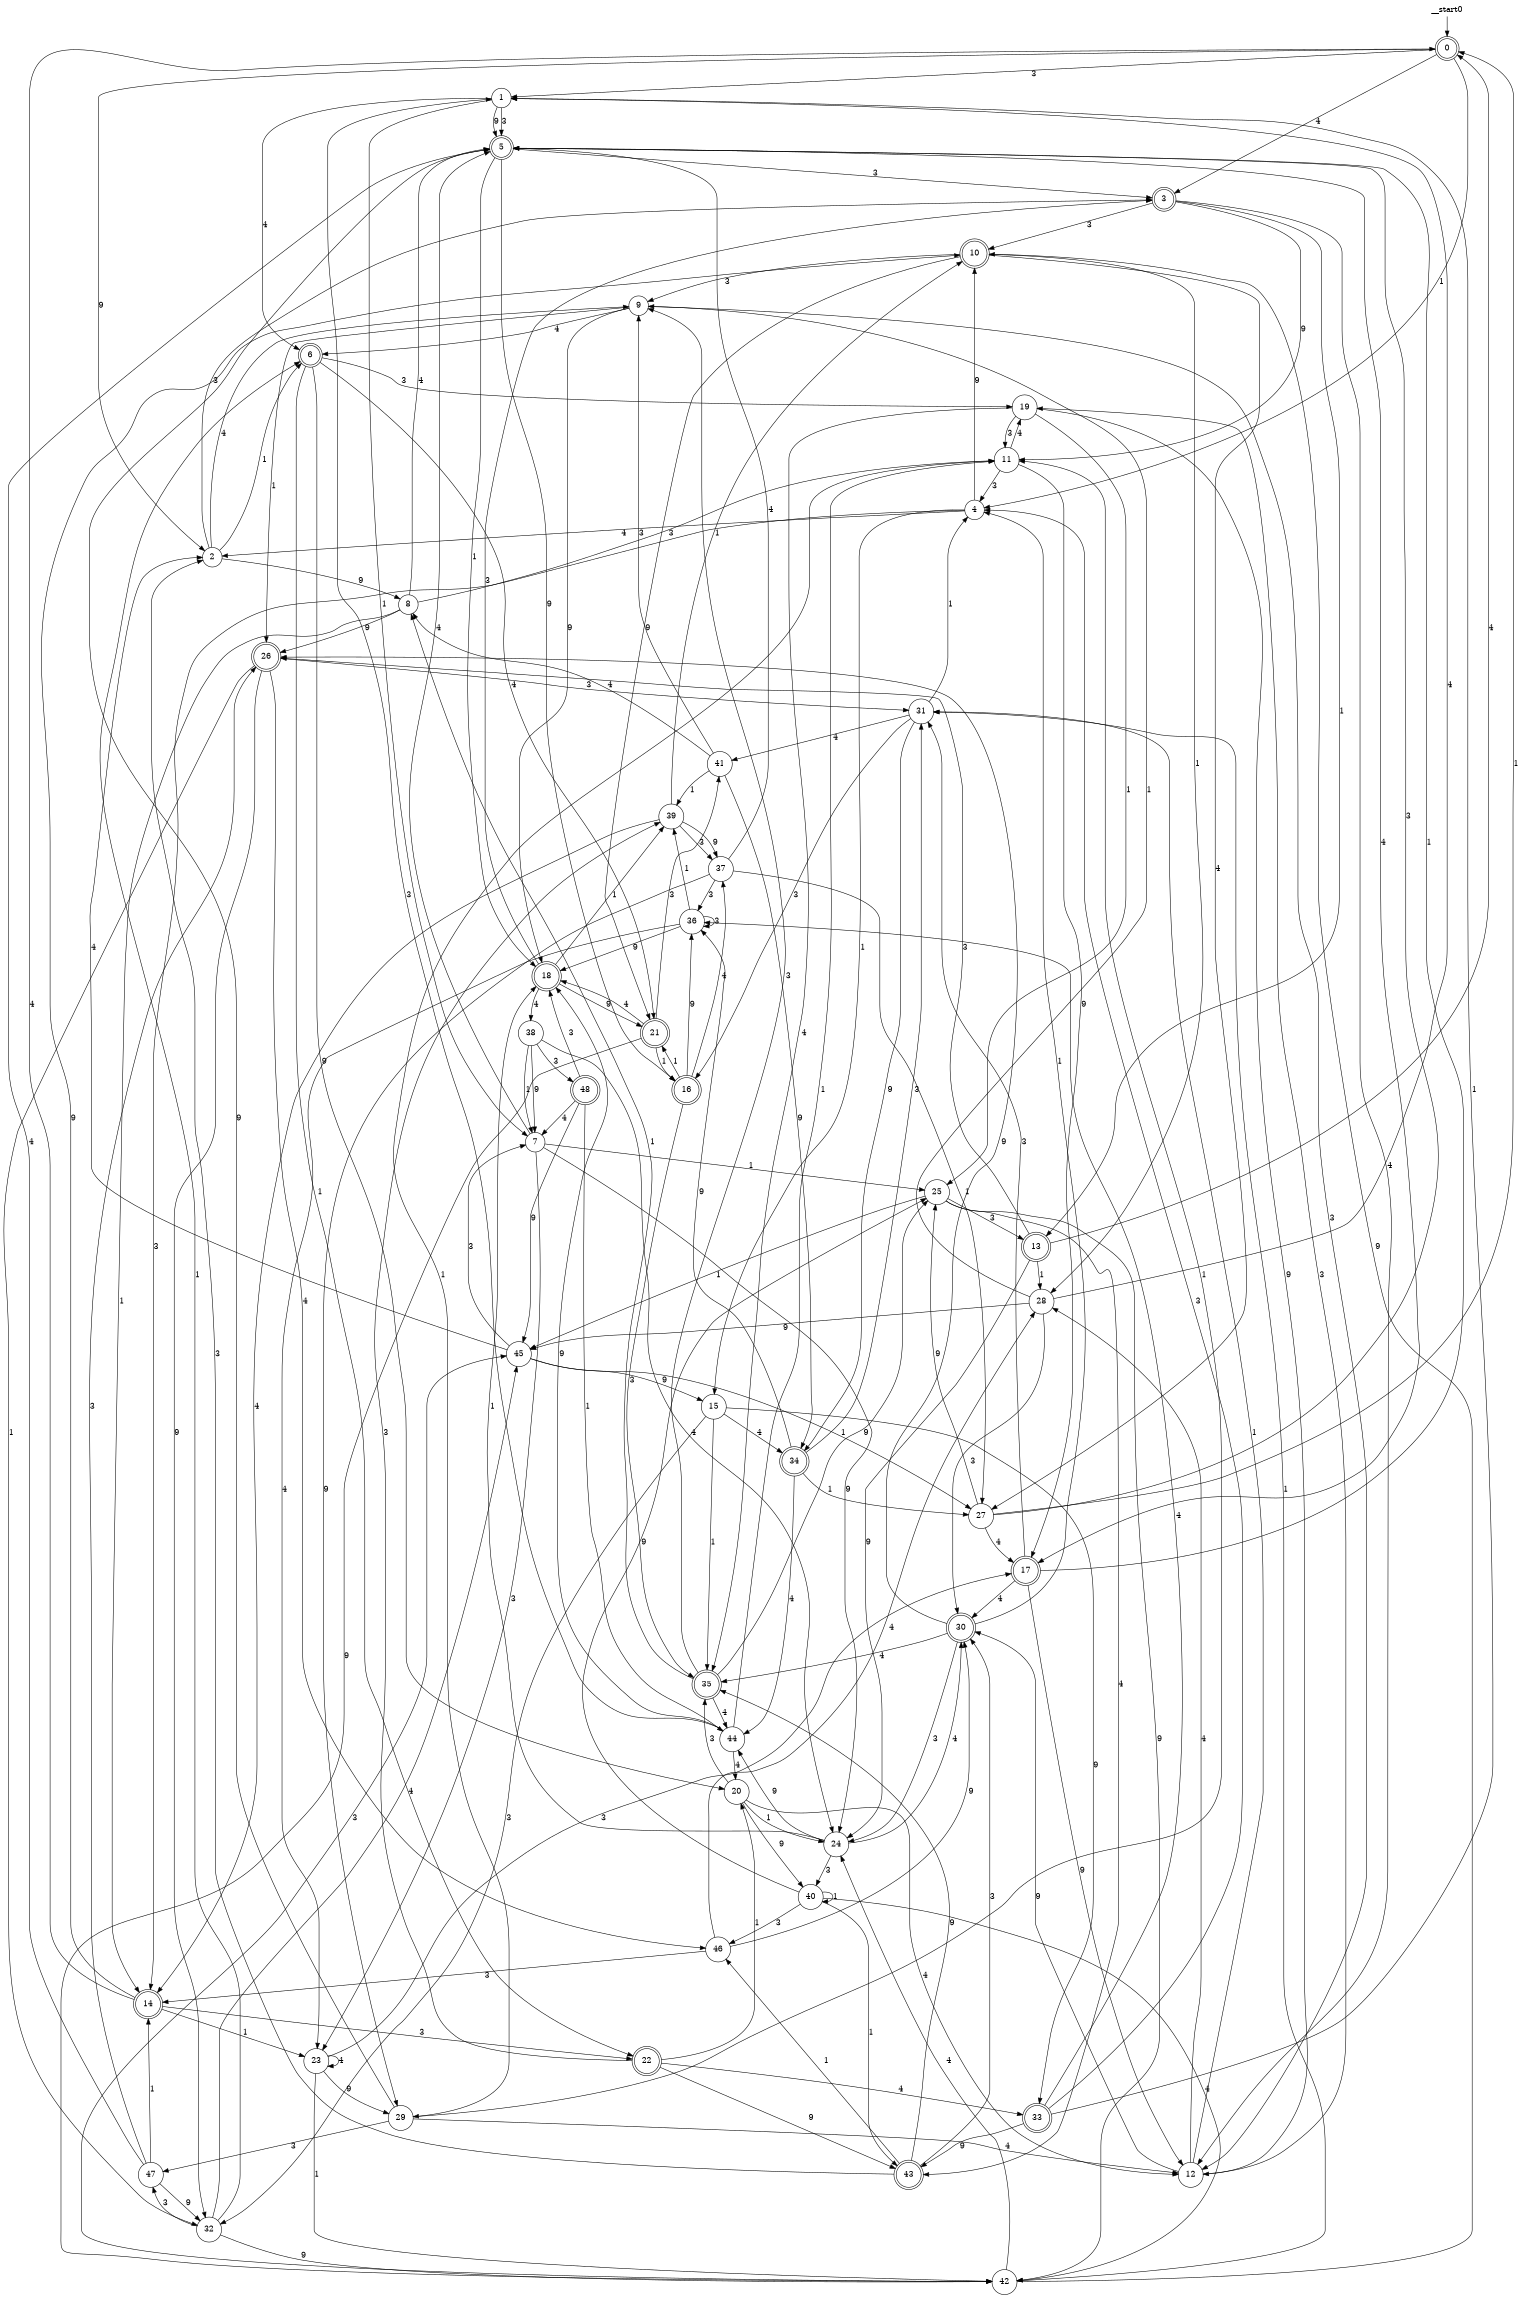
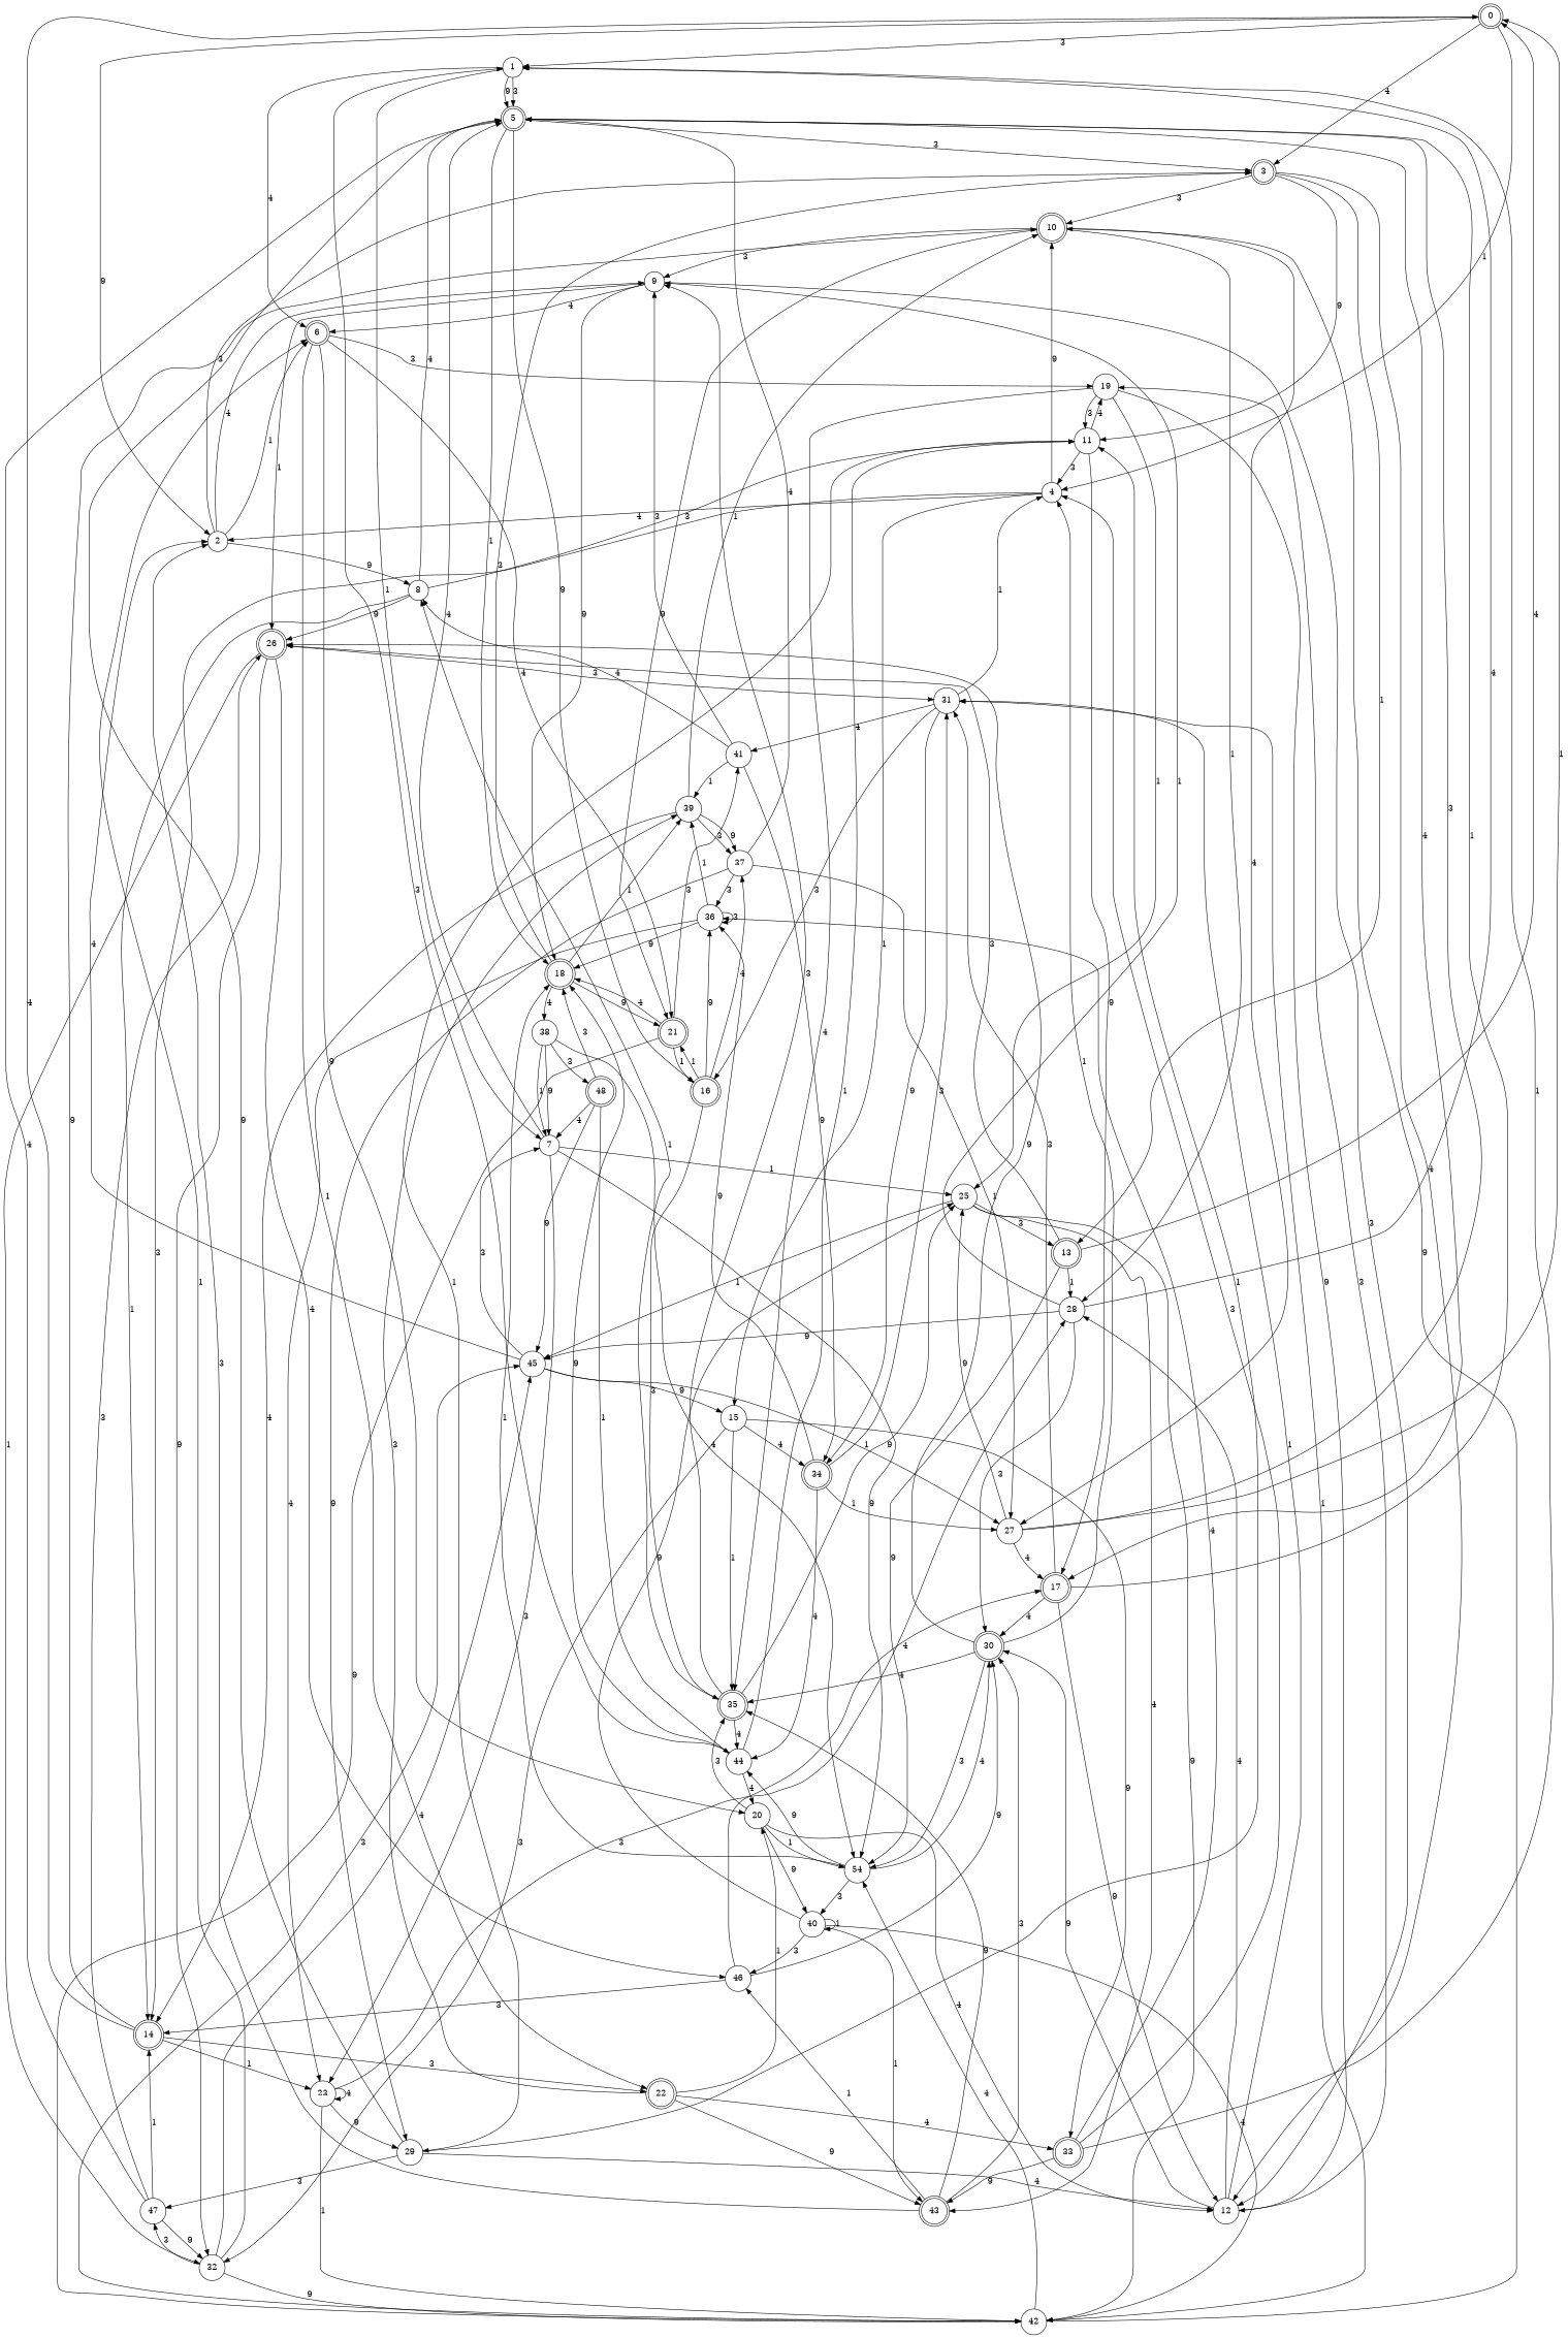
  digraph {
    node [shape=circle]
    n1 [label=0 shape=doublecircle]
    n2 [label=1]
    n3 [label=2]
    n4 [label=3 shape=doublecircle]
    n5 [label=4]
    n6 [label=5 shape=doublecircle]
    n7 [label=6 shape=doublecircle]
    n8 [label=7]
    n9 [label=8]
    n10 [label=9]
    n11 [label=10 shape=doublecircle]
    n12 [label=11]
    n13 [label=12]
    n14 [label=13 shape=doublecircle]
    n15 [label=14 shape=doublecircle]
    n16 [label=15]
    n17 [label=16 shape=doublecircle]
    n18 [label=17 shape=doublecircle]
    n19 [label=18 shape=doublecircle]
    n20 [label=19]
    n21 [label=20]
    n22 [label=21 shape=doublecircle]
    n23 [label=22 shape=doublecircle]
    n24 [label=23]
-   n25 [label=24]
+   n25 [label=54]
    n26 [label=25]
    n27 [label=26 shape=doublecircle]
    n28 [label=27]
    n29 [label=28]
    n30 [label=29]
    n31 [label=30 shape=doublecircle]
    n32 [label=31]
    n33 [label=32]
    n34 [label=33 shape=doublecircle]
    n35 [label=34 shape=doublecircle]
    n36 [label=35 shape=doublecircle]
    n37 [label=36]
    n38 [label=37]
    n39 [label=38]
    n40 [label=39]
    n41 [label=40]
    n42 [label=41]
    n43 [label=42]
    n44 [label=43 shape=doublecircle]
    n45 [label=44]
    n46 [label=45]
    n47 [label=46]
    n48 [label=47]
    n49 [label=48 shape=doublecircle]
-   __start0 [height=0 shape=none width=0]
    n1 -> n2 [label=3]
    n1 -> n3 [label=9]
    n1 -> n4 [label=4]
    n1 -> n5 [label=1]
    n2 -> n6 [label=3]
    n2 -> n6 [label=9]
    n2 -> n7 [label=4]
    n2 -> n8 [label=1]
    n3 -> n4 [label=3]
    n3 -> n7 [label=1]
    n3 -> n9 [label=9]
    n3 -> n10 [label=4]
    n4 -> n11 [label=3]
    n4 -> n12 [label=9]
    n4 -> n13 [label=4]
    n4 -> n14 [label=1]
    n5 -> n3 [label=4]
    n5 -> n11 [label=9]
    n5 -> n15 [label=3]
    n5 -> n16 [label=1]
    n6 -> n4 [label=3]
    n6 -> n17 [label=9]
    n6 -> n18 [label=4]
    n6 -> n19 [label=1]
    n7 -> n20 [label=3]
    n7 -> n21 [label=9]
    n7 -> n22 [label=4]
    n7 -> n23 [label=1]
    n8 -> n6 [label=4]
    n8 -> n24 [label=3]
    n8 -> n25 [label=9]
    n8 -> n26 [label=1]
    n9 -> n6 [label=4]
    n9 -> n12 [label=3]
    n9 -> n15 [label=1]
    n9 -> n27 [label=9]
    n10 -> n7 [label=4]
    n10 -> n13 [label=3]
    n10 -> n19 [label=9]
    n10 -> n27 [label=1]
    n11 -> n10 [label=3]
    n11 -> n22 [label=9]
    n11 -> n28 [label=4]
    n11 -> n29 [label=1]
    n12 -> n5 [label=3]
    n12 -> n18 [label=9]
    n12 -> n20 [label=4]
    n12 -> n30 [label=1]
    n13 -> n20 [label=3]
    n13 -> n29 [label=4]
    n13 -> n31 [label=9]
    n13 -> n32 [label=1]
    n14 -> n1 [label=4]
    n14 -> n25 [label=9]
    n14 -> n27 [label=3]
    n14 -> n29 [label=1]
    n15 -> n1 [label=4]
    n15 -> n11 [label=9]
    n15 -> n23 [label=3]
    n15 -> n24 [label=1]
    n16 -> n33 [label=3]
    n16 -> n34 [label=9]
    n16 -> n35 [label=4]
    n16 -> n36 [label=1]
    n17 -> n22 [label=1]
    n17 -> n36 [label=3]
    n17 -> n37 [label=9]
    n17 -> n38 [label=4]
    n18 -> n6 [label=1]
    n18 -> n13 [label=9]
    n18 -> n31 [label=4]
    n18 -> n32 [label=3]
    n19 -> n4 [label=3]
    n19 -> n22 [label=9]
    n19 -> n39 [label=4]
    n19 -> n40 [label=1]
    n20 -> n12 [label=3]
    n20 -> n13 [label=9]
    n20 -> n26 [label=1]
    n20 -> n36 [label=4]
    n21 -> n13 [label=4]
    n21 -> n25 [label=1]
    n21 -> n36 [label=3]
    n21 -> n41 [label=9]
    n22 -> n17 [label=1]
    n22 -> n19 [label=4]
    n22 -> n42 [label=3]
    n22 -> n43 [label=9]
    n23 -> n21 [label=1]
    n23 -> n34 [label=4]
    n23 -> n40 [label=3]
    n23 -> n44 [label=9]
    n24 -> n18 [label=3]
    n24 -> n24 [label=4]
    n24 -> n30 [label=9]
    n24 -> n43 [label=1]
    n25 -> n19 [label=1]
    n25 -> n31 [label=4]
    n25 -> n41 [label=3]
    n25 -> n45 [label=9]
    n26 -> n14 [label=3]
    n26 -> n43 [label=9]
    n26 -> n44 [label=4]
    n26 -> n46 [label=1]
    n27 -> n32 [label=3]
    n27 -> n33 [label=9]
    n27 -> n33 [label=1]
    n27 -> n47 [label=4]
    n28 -> n1 [label=1]
    n28 -> n6 [label=3]
    n28 -> n18 [label=4]
    n28 -> n26 [label=9]
    n29 -> n2 [label=4]
    n29 -> n10 [label=1]
    n29 -> n31 [label=3]
    n29 -> n46 [label=9]
    n30 -> n6 [label=9]
    n30 -> n12 [label=1]
    n30 -> n13 [label=4]
    n30 -> n48 [label=3]
    n31 -> n5 [label=1]
    n31 -> n25 [label=3]
    n31 -> n27 [label=9]
    n31 -> n36 [label=4]
    n32 -> n5 [label=1]
    n32 -> n17 [label=3]
    n32 -> n35 [label=9]
    n32 -> n42 [label=4]
    n33 -> n7 [label=1]
    n33 -> n43 [label=9]
    n33 -> n46 [label=4]
    n33 -> n48 [label=3]
    n34 -> n2 [label=1]
    n34 -> n5 [label=3]
    n34 -> n37 [label=4]
    n34 -> n44 [label=9]
    n35 -> n28 [label=1]
    n35 -> n32 [label=3]
    n35 -> n37 [label=9]
    n35 -> n45 [label=4]
    n36 -> n9 [label=1]
    n36 -> n10 [label=3]
    n36 -> n26 [label=9]
    n36 -> n45 [label=4]
    n37 -> n19 [label=9]
    n37 -> n24 [label=4]
    n37 -> n37 [label=3]
    n37 -> n40 [label=1]
    n38 -> n6 [label=4]
    n38 -> n28 [label=1]
    n38 -> n30 [label=9]
    n38 -> n37 [label=3]
    n39 -> n8 [label=9]
    n39 -> n8 [label=1]
    n39 -> n25 [label=4]
    n39 -> n49 [label=3]
    n40 -> n11 [label=1]
    n40 -> n15 [label=4]
    n40 -> n38 [label=3]
    n40 -> n38 [label=9]
    n41 -> n26 [label=9]
    n41 -> n41 [label=1]
    n41 -> n43 [label=4]
    n41 -> n44 [label=1]
    n41 -> n47 [label=3]
    n42 -> n9 [label=4]
    n42 -> n10 [label=3]
    n42 -> n35 [label=9]
    n42 -> n40 [label=1]
    n43 -> n11 [label=9]
    n43 -> n25 [label=4]
    n43 -> n32 [label=1]
    n43 -> n46 [label=3]
    n44 -> n3 [label=3]
    n44 -> n31 [label=3]
    n44 -> n36 [label=9]
    n44 -> n47 [label=1]
    n45 -> n2 [label=3]
    n45 -> n12 [label=1]
    n45 -> n19 [label=9]
    n45 -> n21 [label=4]
    n46 -> n3 [label=4]
    n46 -> n8 [label=3]
    n46 -> n16 [label=9]
    n46 -> n28 [label=1]
    n47 -> n15 [label=3]
    n47 -> n29 [label=4]
    n47 -> n31 [label=9]
    n48 -> n6 [label=4]
    n48 -> n15 [label=1]
    n48 -> n27 [label=3]
    n48 -> n33 [label=9]
    n49 -> n8 [label=4]
    n49 -> n19 [label=3]
    n49 -> n45 [label=1]
    n49 -> n46 [label=9]
-   __start0 -> n1
  }
